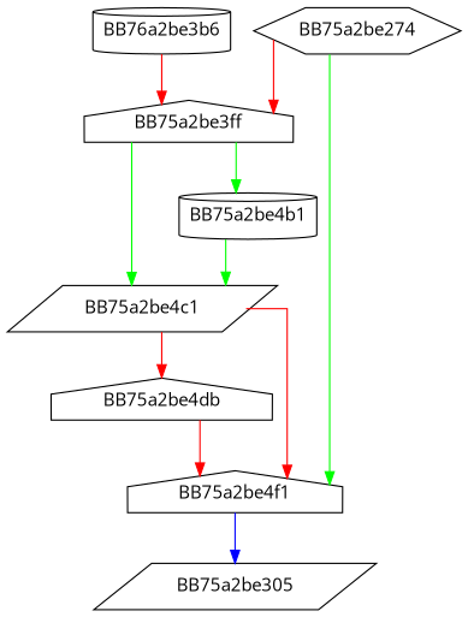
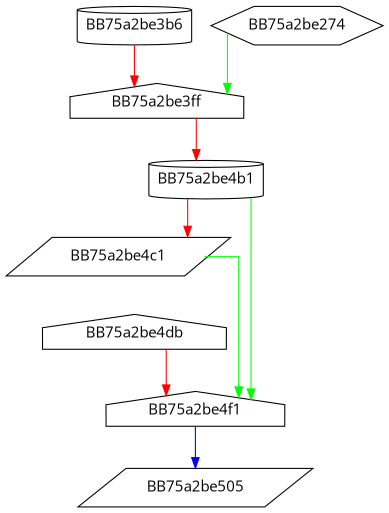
  digraph {
    fontname="Open Sans"
    splines=ortho
    node [fontname="Open Sans" shape=house]
    edge [color=red fontname="Open Sans"]
    BB75a2be274 [shape=hexagon]
    BB75a2be3ff
    BB75a2be4c1 [shape=parallelogram]
    BB75a2be4b1 [shape=cylinder]
-   BB75a2be3b6 [shape=cylinder label=BB76a2be3b6]
+   BB75a2be3b6 [shape=cylinder]
    BB75a2be4f1
    BB75a2be4db
-   BB75a2be505 [shape=parallelogram label=BB75a2be305]
-   BB75a2be274 -> BB75a2be3ff
-   BB75a2be3ff -> BB75a2be4c1 [color=green]
-   BB75a2be3ff -> BB75a2be4b1 [color=green]
-   BB75a2be4c1 -> BB75a2be4f1
-   BB75a2be4c1 -> BB75a2be4db
-   BB75a2be4b1 -> BB75a2be4c1 [color=green]
-   BB75a2be274 -> BB75a2be4f1 [color=green]
+   BB75a2be505 [shape=parallelogram]
+   BB75a2be274 -> BB75a2be3ff [color=green]
+   BB75a2be3ff -> BB75a2be4b1
+   BB75a2be4c1 -> BB75a2be4f1 [color=green]
+   BB75a2be4b1 -> BB75a2be4c1
+   BB75a2be4b1 -> BB75a2be4f1 [color=green]
    BB75a2be3b6 -> BB75a2be3ff
    BB75a2be4f1 -> BB75a2be505 [color=blue]
    BB75a2be4db -> BB75a2be4f1
  }
